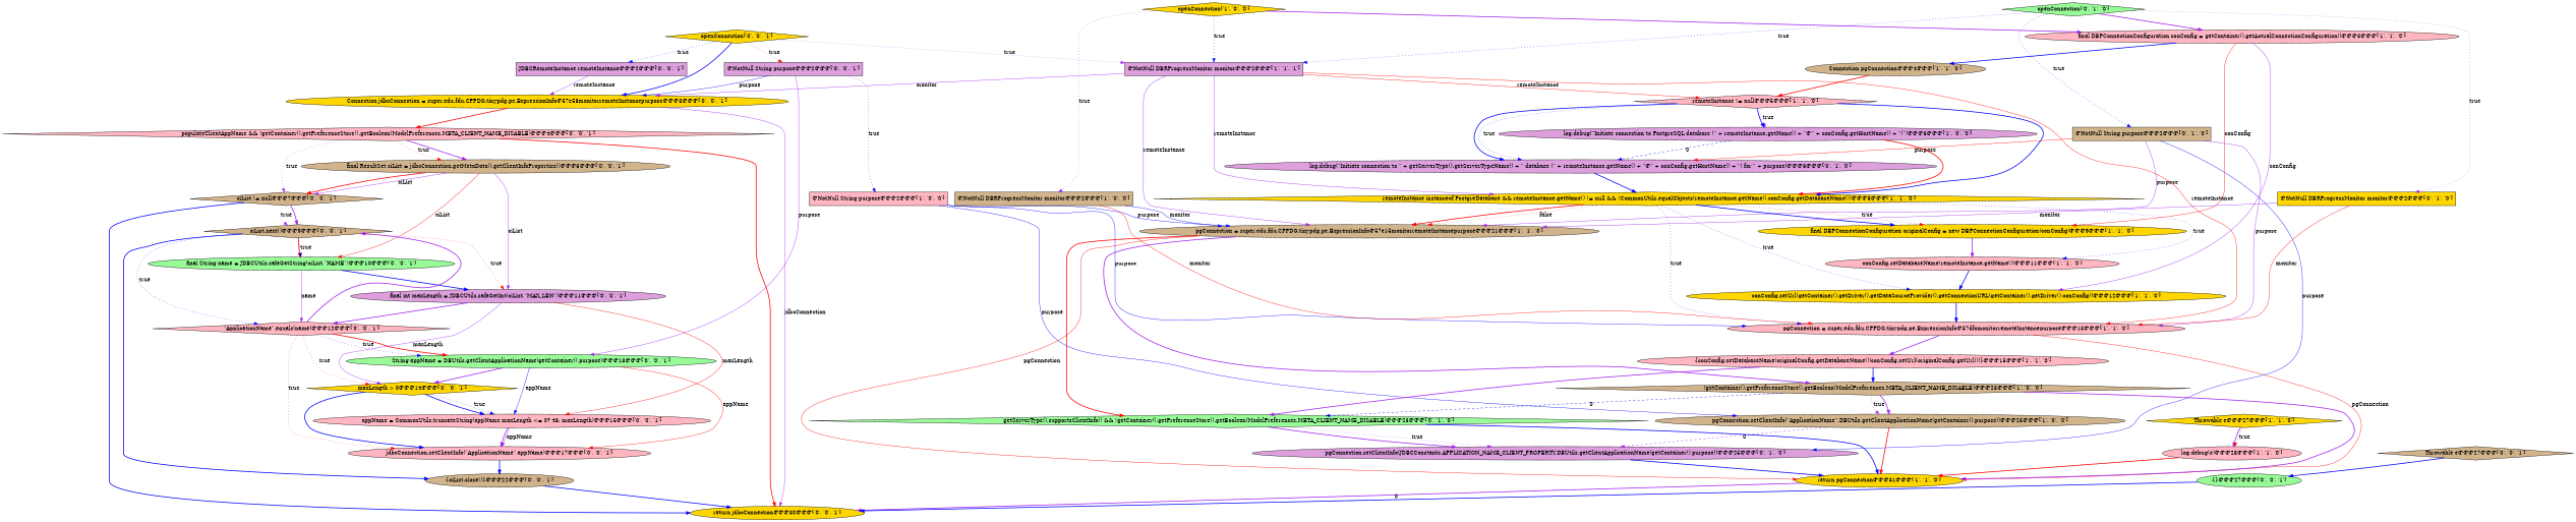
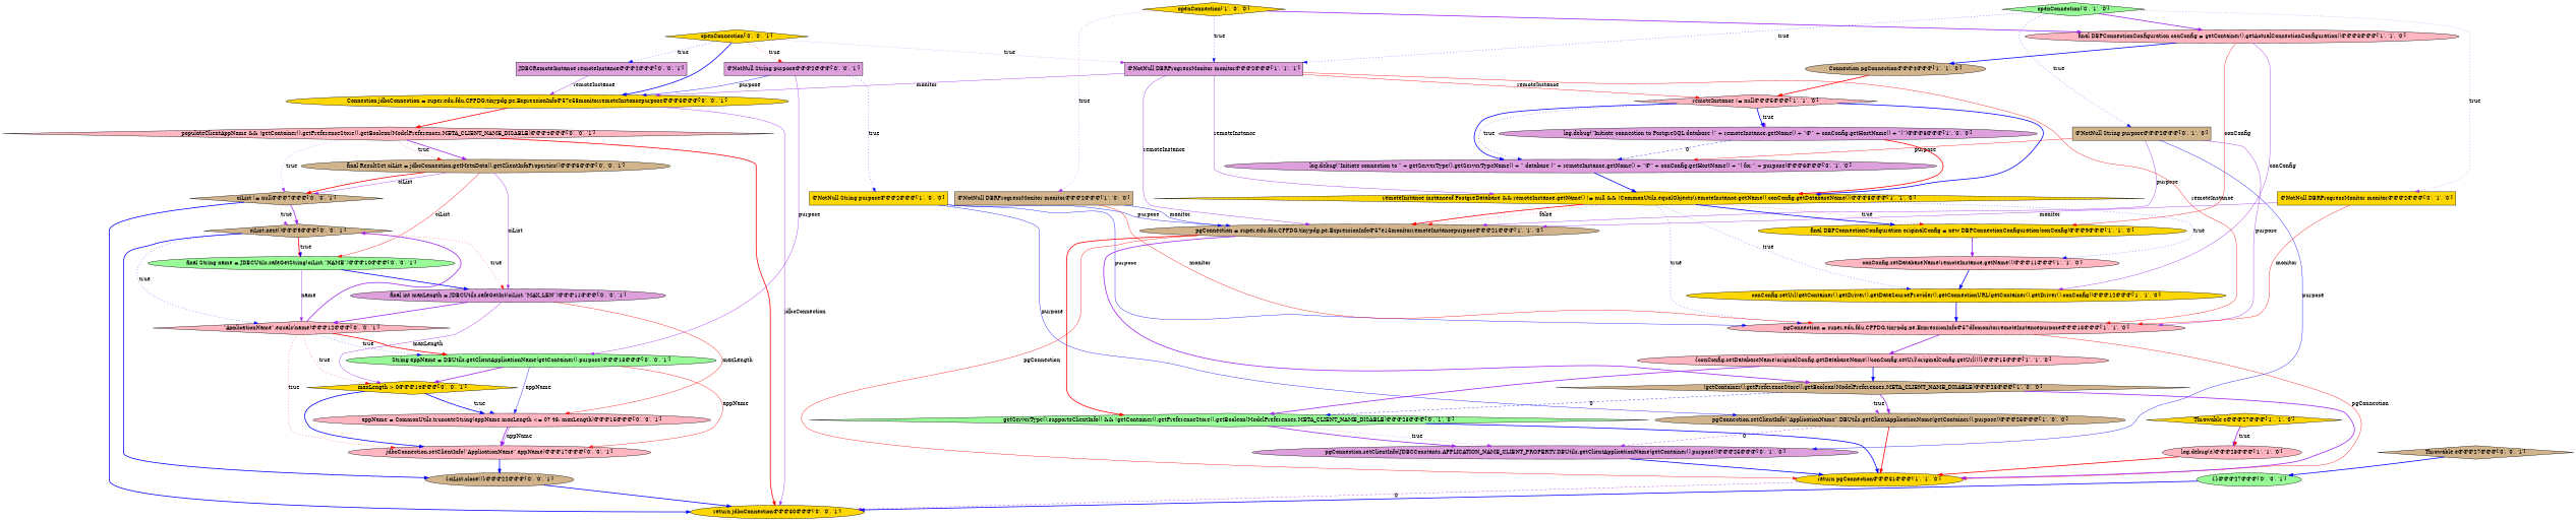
  digraph {
    node [fillcolor=gold shape=ellipse style=filled]
    edge [color=blue style=bold]
    n1 [label="Connection jdbcConnection = super.edu.fdu.CPPDG.tinypdg.pe.ExpressionInfo@57e58monitorremoteInstancepurpose@@@3@@@['0', '0', '1']"]
    n2 [label="return jdbcConnection@@@30@@@['0', '0', '1']"]
    n3 [fillcolor=lightpink label="populateClientAppName && !getContainer().getPreferenceStore().getBoolean(ModelPreferences.META_CLIENT_NAME_DISABLE)@@@4@@@['0', '0', '1']" shape=diamond]
    n4 [fillcolor=tan label="final ResultSet ciList = jdbcConnection.getMetaData().getClientInfoProperties()@@@6@@@['0', '0', '1']"]
    n5 [fillcolor=tan label="ciList != null@@@7@@@['0', '0', '1']" shape=diamond]
    n6 [fillcolor=palegreen label="final String name = JDBCUtils.safeGetString(ciList,\"NAME\")@@@10@@@['0', '0', '1']"]
    n7 [fillcolor=plum label="final int maxLength = JDBCUtils.safeGetInt(ciList,\"MAX_LEN\")@@@11@@@['0', '0', '1']"]
    n8 [fillcolor=lightpink label="\"ApplicationName\".equals(name)@@@12@@@['0', '0', '1']" shape=diamond]
    n9 [fillcolor=tan label="ciList.next()@@@9@@@['0', '0', '1']" shape=diamond]
    n10 [label="maxLength > 0@@@14@@@['0', '0', '1']" shape=diamond]
    n11 [fillcolor=lightpink label="appName = CommonUtils.truncateString(appName,maxLength <= 0? 48: maxLength)@@@15@@@['0', '0', '1']"]
-   n12 [fillcolor=lightpink label="@NotNull String purpose@@@2@@@['1', '0', '0']" shape=box]
+   n12 [label="@NotNull String purpose@@@2@@@['1', '0', '0']" shape=box]
    n13 [fillcolor=lightpink label="pgConnection = super.edu.fdu.CPPDG.tinypdg.pe.ExpressionInfo@57dfcmonitorremoteInstancepurpose@@@13@@@['1', '1', '0']"]
    n14 [fillcolor=tan label="pgConnection = super.edu.fdu.CPPDG.tinypdg.pe.ExpressionInfo@57e15monitorremoteInstancepurpose@@@21@@@['1', '1', '0']"]
    n15 [fillcolor=tan label="pgConnection.setClientInfo(\"ApplicationName\",DBUtils.getClientApplicationName(getContainer(),purpose))@@@25@@@['1', '0', '0']"]
    n16 [label="return pgConnection@@@31@@@['1', '1', '0']"]
    n17 [fillcolor=lightpink label="{conConfig.setDatabaseName(originalConfig.getDatabaseName())conConfig.setUrl(originalConfig.getUrl())}@@@15@@@['1', '1', '0']"]
    n18 [fillcolor=tan label="!getContainer().getPreferenceStore().getBoolean(ModelPreferences.META_CLIENT_NAME_DISABLE)@@@23@@@['1', '0', '0']" shape=diamond]
    n19 [fillcolor=palegreen label="getServerType().supportsClientInfo() && !getContainer().getPreferenceStore().getBoolean(ModelPreferences.META_CLIENT_NAME_DISABLE)@@@23@@@['0', '1', '0']" shape=diamond]
    n20 [fillcolor=plum label="pgConnection.setClientInfo(JDBCConstants.APPLICATION_NAME_CLIENT_PROPERTY,DBUtils.getClientApplicationName(getContainer(),purpose))@@@25@@@['0', '1', '0']"]
    n21 [label="Throwable e@@@27@@@['1', '1', '0']" shape=diamond]
    n22 [fillcolor=lightpink label="log.debug(e)@@@28@@@['1', '1', '0']"]
    n23 [fillcolor=tan label="@NotNull String purpose@@@2@@@['0', '1', '0']" shape=box]
    n24 [fillcolor=plum label="log.debug(\"Initiate connection to \" + getServerType().getServerTypeName() + \" database (\" + remoteInstance.getName() + \"@\" + conConfig.getHostName() + \"( for \" + purpose)@@@6@@@['0', '1', '0']"]
    n25 [label="remoteInstance instanceof PostgreDatabase && remoteInstance.getName() != null && !CommonUtils.equalObjects(remoteInstance.getName(),conConfig.getDatabaseName())@@@8@@@['1', '1', '0']" shape=diamond]
    n26 [fillcolor=lightpink label="jdbcConnection.setClientInfo(\"ApplicationName\",appName)@@@17@@@['0', '0', '1']"]
    n27 [fillcolor=tan label="{ciList.close()}@@@22@@@['0', '0', '1']"]
    n28 [fillcolor=palegreen label="{}@@@27@@@['0', '0', '1']"]
    n29 [label="openConnection['0', '0', '1']" shape=diamond]
    n30 [fillcolor=plum label="JDBCRemoteInstance remoteInstance@@@2@@@['0', '0', '1']" shape=box]
    n31 [fillcolor=plum label="@NotNull String purpose@@@2@@@['0', '0', '1']" shape=box]
    n32 [fillcolor=plum label="@NotNull DBRProgressMonitor monitor@@@2@@@['1', '1', '1']" shape=box]
    n33 [fillcolor=palegreen label="String appName = DBUtils.getClientApplicationName(getContainer(),purpose)@@@13@@@['0', '0', '1']"]
    n34 [fillcolor=lightpink label="remoteInstance != null@@@5@@@['1', '1', '0']" shape=diamond]
    n35 [label="@NotNull DBRProgressMonitor monitor@@@2@@@['0', '1', '0']" shape=box]
    n36 [fillcolor=tan label="@NotNull DBRProgressMonitor monitor@@@2@@@['1', '0', '0']" shape=box]
    n37 [fillcolor=lightpink label="conConfig.setDatabaseName(remoteInstance.getName())@@@11@@@['1', '1', '0']"]
    n38 [label="conConfig.setUrl(getContainer().getDriver().getDataSourceProvider().getConnectionURL(getContainer().getDriver(),conConfig))@@@12@@@['1', '1', '0']"]
    n39 [fillcolor=tan label="Connection pgConnection@@@4@@@['1', '1', '0']"]
    n40 [fillcolor=plum label="log.debug(\"Initiate connection to PostgreSQL database (\" + remoteInstance.getName() + \"@\" + conConfig.getHostName() + \"(\")@@@6@@@['1', '0', '0']"]
    n41 [label="final DBPConnectionConfiguration originalConfig = new DBPConnectionConfiguration(conConfig)@@@9@@@['1', '1', '0']"]
    n42 [fillcolor=lightpink label="final DBPConnectionConfiguration conConfig = getContainer().getActualConnectionConfiguration()@@@3@@@['1', '1', '0']"]
    n43 [fillcolor=tan label="Throwable e@@@27@@@['0', '0', '1']" shape=diamond]
    n44 [label="openConnection['1', '0', '0']" shape=diamond]
    n45 [fillcolor=palegreen label="openConnection['0', '1', '0']" shape=diamond]
    n1 -> n2 [color=purple label=jdbcConnection style=solid]
    n1 -> n3 [color=red]
    n3 -> n2 [color=red]
    n3 -> n4 [color=purple]
    n3 -> n4 [color=red label=true style=dotted]
    n3 -> n5 [color=purple label=true style=dotted]
    n4 -> n5 [color=purple label=ciList style=solid]
    n4 -> n5 [color=red]
    n4 -> n6 [color=red label=ciList style=solid]
    n4 -> n7 [color=purple label=ciList style=solid]
    n5 -> n2
    n5 -> n9 [color=purple]
    n5 -> n9 [color=purple label=true style=dotted]
    n6 -> n7
    n6 -> n8 [color=purple label=name style=solid]
    n7 -> n8 [color=purple]
    n7 -> n10 [color=purple label=maxLength style=solid]
    n7 -> n11 [color=red label=maxLength style=solid]
    n8 -> n9 [color=purple]
    n8 -> n10 [color=red label=true style=dotted]
    n8 -> n26 [color=red label=true style=dotted]
    n8 -> n33 [label=true style=dotted]
    n8 -> n33 [color=red]
    n9 -> n6 [color=red]
    n9 -> n6 [label=true style=dotted]
    n9 -> n7 [color=red label=true style=dotted]
    n9 -> n8 [label=true style=dotted]
    n9 -> n27
    n10 -> n11
    n10 -> n11 [label=true style=dotted]
    n10 -> n26
    n11 -> n26 [color=purple]
    n11 -> n26 [color=purple label=appName style=solid]
    n12 -> n13 [label=purpose style=solid]
    n12 -> n14 [label=purpose style=solid]
    n12 -> n15 [label=purpose style=solid]
    n13 -> n16 [color=red label=pgConnection style=solid]
    n13 -> n17 [color=purple]
    n14 -> n16 [color=red label=pgConnection style=solid]
    n14 -> n18 [color=purple]
    n14 -> n19 [color=red]
    n15 -> n16 [color=red]
    n15 -> n20 [color=purple label=0 style=dashed]
-   n16 -> n2 [color=purple label=0]
+   n16 -> n2 [color=purple label=0 style=dashed]
    n17 -> n18
    n17 -> n19 [color=purple]
    n18 -> n15 [color=purple label=true style=dotted]
    n18 -> n15 [color=purple]
    n18 -> n16 [color=purple]
    n18 -> n19 [label=0 style=dashed]
    n19 -> n16
    n19 -> n20 [color=purple label=true style=dotted]
    n19 -> n20 [color=purple]
    n20 -> n16
    n21 -> n22 [color=purple]
    n21 -> n22 [color=red label=true style=dotted]
    n22 -> n16 [color=red]
    n23 -> n13 [color=purple label=purpose style=solid]
    n23 -> n14 [color=purple label=purpose style=solid]
    n23 -> n20 [label=purpose style=solid]
    n23 -> n24 [color=red label=purpose style=solid]
    n24 -> n25
    n25 -> n13 [label=true style=dotted]
    n25 -> n14 [color=red]
    n25 -> n14 [color=red label=false style=dotted]
    n25 -> n37 [label=true style=dotted]
    n25 -> n38 [label=true style=dotted]
    n25 -> n41 [color=red label=true style=dotted]
    n25 -> n41
    n26 -> n27
    n27 -> n2
    n28 -> n2
    n29 -> n1
    n29 -> n30 [label=true style=dotted]
    n29 -> n31 [color=red label=true style=dotted]
    n29 -> n32 [color=purple label=true style=dotted]
    n30 -> n1 [color=purple label=remoteInstance style=solid]
    n31 -> n1 [label=purpose style=solid]
    n31 -> n12 [label=true style=dotted]
    n31 -> n33 [color=purple label=purpose style=solid]
    n32 -> n1 [color=purple label=monitor style=solid]
    n32 -> n13 [color=red label=remoteInstance style=solid]
    n32 -> n14 [color=purple label=remoteInstance style=solid]
    n32 -> n25 [color=purple label=remoteInstance style=solid]
    n32 -> n34 [color=red label=remoteInstance style=solid]
    n33 -> n10 [color=purple]
    n33 -> n11 [label=appName style=solid]
    n33 -> n26 [color=red label=appName style=solid]
    n34 -> n24 [label=true style=dotted]
    n34 -> n24
    n34 -> n25
    n34 -> n40 [color=purple label=true style=dotted]
    n34 -> n40
    n35 -> n13 [color=red label=monitor style=solid]
    n35 -> n14 [color=purple label=monitor style=solid]
    n36 -> n13 [color=red label=monitor style=solid]
    n36 -> n14 [label=monitor style=solid]
    n37 -> n38
    n38 -> n13
    n39 -> n34 [color=red]
    n40 -> n24 [label=0 style=dashed]
    n40 -> n25 [color=red]
    n41 -> n37 [color=purple]
    n42 -> n38 [color=purple label=conConfig style=solid]
    n42 -> n39
    n42 -> n41 [color=red label=conConfig style=solid]
    n43 -> n28
    n44 -> n32 [label=true style=dotted]
    n44 -> n36 [color=purple label=true style=dotted]
    n44 -> n42 [color=purple]
    n45 -> n23 [label=true style=dotted]
    n45 -> n32 [label=true style=dotted]
    n45 -> n35 [color=purple label=true style=dotted]
    n45 -> n42 [color=purple]
  }
